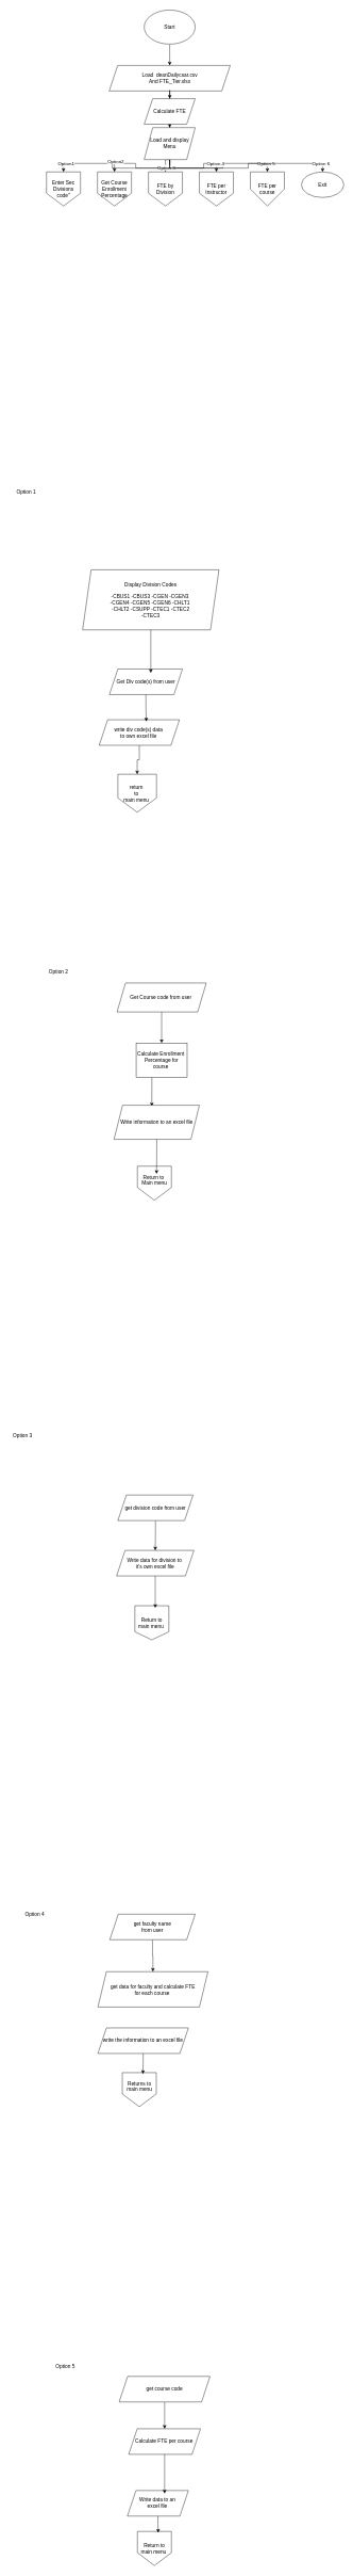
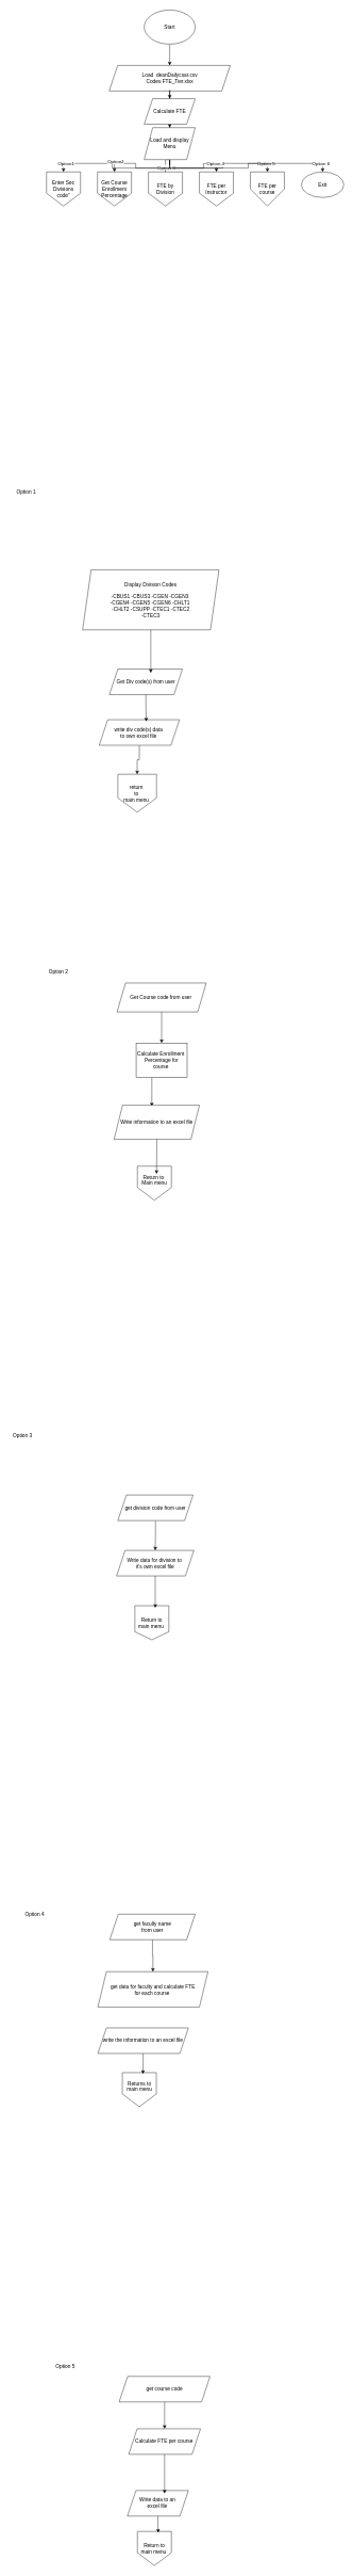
  <mxCell id="0" />
  <mxCell id="1" parent="0" />
  <mxCell id="2" value="" style="edgeStyle=orthogonalEdgeStyle;rounded=0;orthogonalLoop=1;jettySize=auto;html=1;" parent="1" source="3" target="5" edge="1"><mxGeometry relative="1" as="geometry" /></mxCell>
  <mxCell id="3" value="Start" style="ellipse;whiteSpace=wrap;html=1;" parent="1" vertex="1"><mxGeometry x="339" y="20" width="120" height="80" as="geometry" /></mxCell>
  <mxCell id="4" value="" style="edgeStyle=orthogonalEdgeStyle;rounded=0;orthogonalLoop=1;jettySize=auto;html=1;" parent="1" source="63" target="18" edge="1"><mxGeometry relative="1" as="geometry" /></mxCell>
- <mxCell id="5" value="Load&amp;nbsp; deanDailycsar.csv&lt;div&gt;And FTE_Tier.xlsx&lt;/div&gt;" style="shape=parallelogram;perimeter=parallelogramPerimeter;whiteSpace=wrap;html=1;fixedSize=1;rounded=0;" parent="1" vertex="1"><mxGeometry x="256.5" y="150" width="285" height="60" as="geometry" /></mxCell>
+ <mxCell id="5" value="Load&amp;nbsp; deanDailycsar.csv&lt;div&gt;Codes FTE_Tier.xlsx&lt;/div&gt;" style="shape=parallelogram;perimeter=parallelogramPerimeter;whiteSpace=wrap;html=1;fixedSize=1;rounded=0;" parent="1" vertex="1"><mxGeometry x="256.5" y="150" width="285" height="60" as="geometry" /></mxCell>
  <mxCell id="6" style="edgeStyle=orthogonalEdgeStyle;rounded=0;orthogonalLoop=1;jettySize=auto;html=1;exitX=0.5;exitY=1;exitDx=0;exitDy=0;entryX=0.5;entryY=0;entryDx=0;entryDy=0;exitPerimeter=0;" parent="1" source="18" target="23" edge="1"><mxGeometry relative="1" as="geometry" /></mxCell>
  <mxCell id="7" value="Option1" style="edgeLabel;html=1;align=center;verticalAlign=middle;resizable=0;points=[];" parent="6" vertex="1" connectable="0"><mxGeometry x="0.835" y="1" relative="1" as="geometry"><mxPoint as="offset" /></mxGeometry></mxCell>
  <mxCell id="8" style="edgeStyle=orthogonalEdgeStyle;rounded=0;orthogonalLoop=1;jettySize=auto;html=1;exitX=0.5;exitY=1;exitDx=0;exitDy=0;entryX=0.5;entryY=0;entryDx=0;entryDy=0;" parent="1" source="18" target="19" edge="1"><mxGeometry relative="1" as="geometry" /></mxCell>
  <mxCell id="9" value="Option 5" style="edgeLabel;html=1;align=center;verticalAlign=middle;resizable=0;points=[];" parent="8" vertex="1" connectable="0"><mxGeometry x="0.831" relative="1" as="geometry"><mxPoint as="offset" /></mxGeometry></mxCell>
  <mxCell id="10" style="edgeStyle=orthogonalEdgeStyle;rounded=0;orthogonalLoop=1;jettySize=auto;html=1;exitX=0.5;exitY=1;exitDx=0;exitDy=0;entryX=0.5;entryY=0;entryDx=0;entryDy=0;" parent="1" source="18" target="21" edge="1"><mxGeometry relative="1" as="geometry" /></mxCell>
  <mxCell id="11" value="Option 3" style="edgeLabel;html=1;align=center;verticalAlign=middle;resizable=0;points=[];" parent="10" vertex="1" connectable="0"><mxGeometry x="0.42" y="1" relative="1" as="geometry"><mxPoint as="offset" /></mxGeometry></mxCell>
  <mxCell id="12" style="edgeStyle=orthogonalEdgeStyle;rounded=0;orthogonalLoop=1;jettySize=auto;html=1;exitX=0.5;exitY=1;exitDx=0;exitDy=0;entryX=0.5;entryY=0;entryDx=0;entryDy=0;" parent="1" source="18" target="20" edge="1"><mxGeometry relative="1" as="geometry" /></mxCell>
  <mxCell id="13" value="Option 4" style="edgeLabel;html=1;align=center;verticalAlign=middle;resizable=0;points=[];" parent="12" vertex="1" connectable="0"><mxGeometry x="0.71" y="-1" relative="1" as="geometry"><mxPoint as="offset" /></mxGeometry></mxCell>
  <mxCell id="14" style="edgeStyle=orthogonalEdgeStyle;rounded=0;orthogonalLoop=1;jettySize=auto;html=1;exitX=0.5;exitY=1;exitDx=0;exitDy=0;entryX=0.5;entryY=0;entryDx=0;entryDy=0;" parent="1" source="18" target="22" edge="1"><mxGeometry relative="1" as="geometry" /></mxCell>
  <mxCell id="15" value="Option2" style="edgeLabel;html=1;align=center;verticalAlign=middle;resizable=0;points=[];" parent="14" vertex="1" connectable="0"><mxGeometry x="0.754" y="-6" relative="1" as="geometry"><mxPoint as="offset" /></mxGeometry></mxCell>
  <mxCell id="16" style="edgeStyle=orthogonalEdgeStyle;rounded=0;orthogonalLoop=1;jettySize=auto;html=1;exitX=0.5;exitY=1;exitDx=0;exitDy=0;" parent="1" source="18" target="24" edge="1"><mxGeometry relative="1" as="geometry" /></mxCell>
  <mxCell id="17" value="Option 6" style="edgeLabel;html=1;align=center;verticalAlign=middle;resizable=0;points=[];" parent="16" vertex="1" connectable="0"><mxGeometry x="0.88" relative="1" as="geometry"><mxPoint as="offset" /></mxGeometry></mxCell>
  <mxCell id="18" value="Load and display Menu" style="shape=parallelogram;perimeter=parallelogramPerimeter;whiteSpace=wrap;html=1;fixedSize=1;" parent="1" vertex="1"><mxGeometry x="339" y="296" width="120" height="75" as="geometry" /></mxCell>
  <mxCell id="19" value="FTE per course" style="shape=offPageConnector;whiteSpace=wrap;html=1;size=0.5;" parent="1" vertex="1"><mxGeometry x="589" y="400" width="80" height="80" as="geometry" /></mxCell>
  <mxCell id="20" value="FTE per Instructor" style="shape=offPageConnector;whiteSpace=wrap;html=1;" parent="1" vertex="1"><mxGeometry x="469" y="400" width="80" height="80" as="geometry" /></mxCell>
  <mxCell id="21" value="FTE by Division" style="shape=offPageConnector;whiteSpace=wrap;html=1;" parent="1" vertex="1"><mxGeometry x="349" y="400" width="80" height="80" as="geometry" /></mxCell>
  <mxCell id="22" value="Get Course Enrollment Percentage" style="shape=offPageConnector;whiteSpace=wrap;html=1;" parent="1" vertex="1"><mxGeometry x="229" y="400" width="80" height="80" as="geometry" /></mxCell>
  <mxCell id="23" value="Enter Sec Divisions code&quot;" style="shape=offPageConnector;whiteSpace=wrap;html=1;" parent="1" vertex="1"><mxGeometry x="109" y="400" width="80" height="80" as="geometry" /></mxCell>
  <mxCell id="24" value="Exit" style="ellipse;whiteSpace=wrap;html=1;" parent="1" vertex="1"><mxGeometry x="709" y="400" width="100" height="60" as="geometry" /></mxCell>
  <mxCell id="25" value="Display Division Codes&lt;div&gt;&lt;br&gt;&lt;div&gt;&lt;div&gt;-CBUS1 -CBUS3 -CGEN -CGEN3&amp;nbsp;&lt;/div&gt;&lt;div&gt;-CGEN4 -CGEN5 -CGEN6 -CHLT1&amp;nbsp;&lt;/div&gt;&lt;div&gt;-CHLT2 -CSUPP -CTEC1 -CTEC2&lt;/div&gt;&lt;div&gt;-CTEC3&lt;/div&gt;&lt;/div&gt;&lt;/div&gt;" style="shape=parallelogram;perimeter=parallelogramPerimeter;whiteSpace=wrap;html=1;fixedSize=1;" vertex="1" parent="1"><mxGeometry x="194" y="1334" width="321" height="141" as="geometry" /></mxCell>
  <mxCell id="26" value="Option 1&lt;div&gt;&lt;br&gt;&lt;/div&gt;" style="text;html=1;align=center;verticalAlign=middle;resizable=0;points=[];autosize=1;strokeColor=none;fillColor=none;" vertex="1" parent="1"><mxGeometry x="29" y="1137" width="63" height="41" as="geometry" /></mxCell>
  <mxCell id="27" value="Get Div code(s) from user" style="shape=parallelogram;perimeter=parallelogramPerimeter;whiteSpace=wrap;html=1;fixedSize=1;" vertex="1" parent="1"><mxGeometry x="257" y="1567" width="172" height="60" as="geometry" /></mxCell>
  <mxCell id="28" style="edgeStyle=orthogonalEdgeStyle;rounded=0;orthogonalLoop=1;jettySize=auto;html=1;entryX=0.567;entryY=0.15;entryDx=0;entryDy=0;entryPerimeter=0;" edge="1" parent="1" source="25" target="27"><mxGeometry relative="1" as="geometry" /></mxCell>
  <mxCell id="29" style="edgeStyle=orthogonalEdgeStyle;rounded=0;orthogonalLoop=1;jettySize=auto;html=1;entryX=0.5;entryY=0;entryDx=0;entryDy=0;" edge="1" parent="1" source="30" target="32"><mxGeometry relative="1" as="geometry" /></mxCell>
  <mxCell id="30" value="write div code(s) data&amp;nbsp;&lt;div&gt;to own excel file&amp;nbsp;&lt;/div&gt;" style="shape=parallelogram;perimeter=parallelogramPerimeter;whiteSpace=wrap;html=1;fixedSize=1;" vertex="1" parent="1"><mxGeometry x="233" y="1686" width="189" height="60" as="geometry" /></mxCell>
  <mxCell id="31" style="edgeStyle=orthogonalEdgeStyle;rounded=0;orthogonalLoop=1;jettySize=auto;html=1;exitX=0.5;exitY=1;exitDx=0;exitDy=0;entryX=0.587;entryY=0.067;entryDx=0;entryDy=0;entryPerimeter=0;" edge="1" parent="1" source="27" target="30"><mxGeometry relative="1" as="geometry" /></mxCell>
  <mxCell id="32" value="return&amp;nbsp;&lt;div&gt;to&amp;nbsp;&lt;/div&gt;&lt;div&gt;main menu&amp;nbsp;&lt;/div&gt;" style="shape=offPageConnector;whiteSpace=wrap;html=1;" vertex="1" parent="1"><mxGeometry x="277" y="1814" width="91" height="89" as="geometry" /></mxCell>
  <mxCell id="33" style="edgeStyle=orthogonalEdgeStyle;rounded=0;orthogonalLoop=1;jettySize=auto;html=1;" edge="1" parent="1" source="34" target="37"><mxGeometry relative="1" as="geometry"><mxPoint x="380" y="2465" as="targetPoint" /></mxGeometry></mxCell>
  <mxCell id="34" value="Get Course code from user&amp;nbsp;" style="shape=parallelogram;perimeter=parallelogramPerimeter;whiteSpace=wrap;html=1;fixedSize=1;" vertex="1" parent="1"><mxGeometry x="275" y="2304" width="210" height="68" as="geometry" /></mxCell>
  <mxCell id="35" value="Option 2&lt;div&gt;&lt;br&gt;&lt;/div&gt;" style="text;html=1;align=center;verticalAlign=middle;resizable=0;points=[];autosize=1;strokeColor=none;fillColor=none;" vertex="1" parent="1"><mxGeometry x="105" y="2265" width="63" height="41" as="geometry" /></mxCell>
  <mxCell id="36" style="edgeStyle=orthogonalEdgeStyle;rounded=0;orthogonalLoop=1;jettySize=auto;html=1;entryX=0.442;entryY=0.033;entryDx=0;entryDy=0;entryPerimeter=0;exitX=0.308;exitY=0.988;exitDx=0;exitDy=0;exitPerimeter=0;" edge="1" parent="1" source="37" target="38"><mxGeometry relative="1" as="geometry"><mxPoint x="380" y="2600" as="targetPoint" /><mxPoint x="363" y="2536" as="sourcePoint" /></mxGeometry></mxCell>
  <mxCell id="37" value="Calculate Enrollment&amp;nbsp;&lt;div&gt;Percentage for course&amp;nbsp;&lt;/div&gt;" style="rounded=0;whiteSpace=wrap;html=1;" vertex="1" parent="1"><mxGeometry x="320" y="2445" width="120" height="81" as="geometry" /></mxCell>
  <mxCell id="38" value="Write information to an excel file" style="shape=parallelogram;perimeter=parallelogramPerimeter;whiteSpace=wrap;html=1;fixedSize=1;" vertex="1" parent="1"><mxGeometry x="268" y="2591" width="201" height="80" as="geometry" /></mxCell>
  <mxCell id="39" value="Return to&amp;nbsp;&lt;div&gt;Main menu&lt;/div&gt;&lt;div&gt;&lt;br&gt;&lt;/div&gt;" style="shape=offPageConnector;whiteSpace=wrap;html=1;" vertex="1" parent="1"><mxGeometry x="323" y="2734" width="80" height="80" as="geometry" /></mxCell>
  <mxCell id="40" style="edgeStyle=orthogonalEdgeStyle;rounded=0;orthogonalLoop=1;jettySize=auto;html=1;entryX=0.563;entryY=0.225;entryDx=0;entryDy=0;entryPerimeter=0;" edge="1" parent="1" source="38" target="39"><mxGeometry relative="1" as="geometry" /></mxCell>
  <mxCell id="41" value="Option 3&amp;nbsp;" style="text;html=1;align=center;verticalAlign=middle;resizable=0;points=[];autosize=1;strokeColor=none;fillColor=none;" vertex="1" parent="1"><mxGeometry x="20" y="3355" width="67" height="26" as="geometry" /></mxCell>
  <mxCell id="42" style="edgeStyle=orthogonalEdgeStyle;rounded=0;orthogonalLoop=1;jettySize=auto;html=1;" edge="1" parent="1" source="43" target="44"><mxGeometry relative="1" as="geometry"><mxPoint x="365.5" y="3654" as="targetPoint" /></mxGeometry></mxCell>
  <mxCell id="43" value="get division code from user" style="shape=parallelogram;perimeter=parallelogramPerimeter;whiteSpace=wrap;html=1;fixedSize=1;" vertex="1" parent="1"><mxGeometry x="277" y="3506" width="177" height="60" as="geometry" /></mxCell>
  <mxCell id="44" value="Write data for division to&amp;nbsp;&lt;div&gt;it's own excel file&lt;/div&gt;" style="shape=parallelogram;perimeter=parallelogramPerimeter;whiteSpace=wrap;html=1;fixedSize=1;" vertex="1" parent="1"><mxGeometry x="274" y="3636" width="182" height="60" as="geometry" /></mxCell>
  <mxCell id="45" value="Return to main menu&amp;nbsp;" style="shape=offPageConnector;whiteSpace=wrap;html=1;size=0.237;" vertex="1" parent="1"><mxGeometry x="317" y="3766" width="80" height="80" as="geometry" /></mxCell>
  <mxCell id="46" style="edgeStyle=orthogonalEdgeStyle;rounded=0;orthogonalLoop=1;jettySize=auto;html=1;entryX=0.6;entryY=0.063;entryDx=0;entryDy=0;entryPerimeter=0;" edge="1" parent="1" source="44" target="45"><mxGeometry relative="1" as="geometry" /></mxCell>
  <mxCell id="47" style="edgeStyle=orthogonalEdgeStyle;rounded=0;orthogonalLoop=1;jettySize=auto;html=1;" edge="1" parent="1" source="48" target="49"><mxGeometry relative="1" as="geometry"><mxPoint x="377.5" y="4666" as="targetPoint" /></mxGeometry></mxCell>
  <mxCell id="48" value="get faculty name&lt;div&gt;from user&lt;/div&gt;" style="shape=parallelogram;perimeter=parallelogramPerimeter;whiteSpace=wrap;html=1;fixedSize=1;" vertex="1" parent="1"><mxGeometry x="258" y="4490" width="201" height="60" as="geometry" /></mxCell>
  <mxCell id="49" value="get data for faculty and calculate FTE&lt;div&gt;for each course&amp;nbsp;&lt;/div&gt;" style="shape=parallelogram;perimeter=parallelogramPerimeter;whiteSpace=wrap;html=1;fixedSize=1;" vertex="1" parent="1"><mxGeometry x="230" y="4625" width="259" height="83" as="geometry" /></mxCell>
  <mxCell id="50" value="Returns to main menu&lt;div&gt;&lt;br&gt;&lt;/div&gt;" style="shape=offPageConnector;whiteSpace=wrap;html=1;" vertex="1" parent="1"><mxGeometry x="287.5" y="4862" width="80" height="80" as="geometry" /></mxCell>
  <mxCell id="51" style="edgeStyle=orthogonalEdgeStyle;rounded=0;orthogonalLoop=1;jettySize=auto;html=1;entryX=0.606;entryY=0.038;entryDx=0;entryDy=0;entryPerimeter=0;" edge="1" parent="1" source="55" target="50"><mxGeometry relative="1" as="geometry" /></mxCell>
  <mxCell id="52" value="Option 4&lt;div&gt;&lt;br&gt;&lt;/div&gt;" style="text;html=1;align=center;verticalAlign=middle;resizable=0;points=[];autosize=1;strokeColor=none;fillColor=none;" vertex="1" parent="1"><mxGeometry x="49" y="4476" width="63" height="41" as="geometry" /></mxCell>
  <mxCell id="53" style="edgeStyle=orthogonalEdgeStyle;rounded=0;orthogonalLoop=1;jettySize=auto;html=1;" edge="1" parent="1" source="54" target="56"><mxGeometry relative="1" as="geometry"><mxPoint x="362" y="5710" as="targetPoint" /></mxGeometry></mxCell>
  <mxCell id="54" value="get course code" style="shape=parallelogram;perimeter=parallelogramPerimeter;whiteSpace=wrap;html=1;fixedSize=1;" vertex="1" parent="1"><mxGeometry x="280" y="5575" width="214" height="60" as="geometry" /></mxCell>
  <mxCell id="55" value="write the information to an excel file" style="shape=parallelogram;perimeter=parallelogramPerimeter;whiteSpace=wrap;html=1;fixedSize=1;" vertex="1" parent="1"><mxGeometry x="230" y="4757" width="213" height="60" as="geometry" /></mxCell>
  <mxCell id="56" value="Calculate FTE per course&amp;nbsp;" style="shape=parallelogram;perimeter=parallelogramPerimeter;whiteSpace=wrap;html=1;fixedSize=1;" vertex="1" parent="1"><mxGeometry x="302.5" y="5698" width="169" height="60" as="geometry" /></mxCell>
  <mxCell id="57" value="Write data to an&amp;nbsp;&lt;div&gt;excel file&amp;nbsp;&lt;/div&gt;" style="shape=parallelogram;perimeter=parallelogramPerimeter;whiteSpace=wrap;html=1;fixedSize=1;" vertex="1" parent="1"><mxGeometry x="299.5" y="5843" width="143.5" height="60" as="geometry" /></mxCell>
  <mxCell id="58" style="edgeStyle=orthogonalEdgeStyle;rounded=0;orthogonalLoop=1;jettySize=auto;html=1;entryX=0.61;entryY=0.117;entryDx=0;entryDy=0;entryPerimeter=0;" edge="1" parent="1" source="56" target="57"><mxGeometry relative="1" as="geometry" /></mxCell>
  <mxCell id="59" value="Return to main menu&amp;nbsp;" style="shape=offPageConnector;whiteSpace=wrap;html=1;" vertex="1" parent="1"><mxGeometry x="323" y="5939" width="80" height="80" as="geometry" /></mxCell>
  <mxCell id="60" style="edgeStyle=orthogonalEdgeStyle;rounded=0;orthogonalLoop=1;jettySize=auto;html=1;entryX=0.613;entryY=0.038;entryDx=0;entryDy=0;entryPerimeter=0;" edge="1" parent="1" source="57" target="59"><mxGeometry relative="1" as="geometry" /></mxCell>
  <mxCell id="61" value="Option 5&lt;div&gt;&lt;br&gt;&lt;/div&gt;" style="text;html=1;align=center;verticalAlign=middle;resizable=0;points=[];autosize=1;strokeColor=none;fillColor=none;" vertex="1" parent="1"><mxGeometry x="121" y="5538" width="63" height="41" as="geometry" /></mxCell>
  <mxCell id="62" value="" style="edgeStyle=orthogonalEdgeStyle;rounded=0;orthogonalLoop=1;jettySize=auto;html=1;" edge="1" parent="1" source="5" target="63"><mxGeometry relative="1" as="geometry"><mxPoint x="399" y="210" as="sourcePoint" /><mxPoint x="399" y="296" as="targetPoint" /></mxGeometry></mxCell>
  <mxCell id="63" value="Calculate FTE" style="shape=parallelogram;perimeter=parallelogramPerimeter;whiteSpace=wrap;html=1;fixedSize=1;" vertex="1" parent="1"><mxGeometry x="339" y="228" width="120" height="60" as="geometry" /></mxCell>
